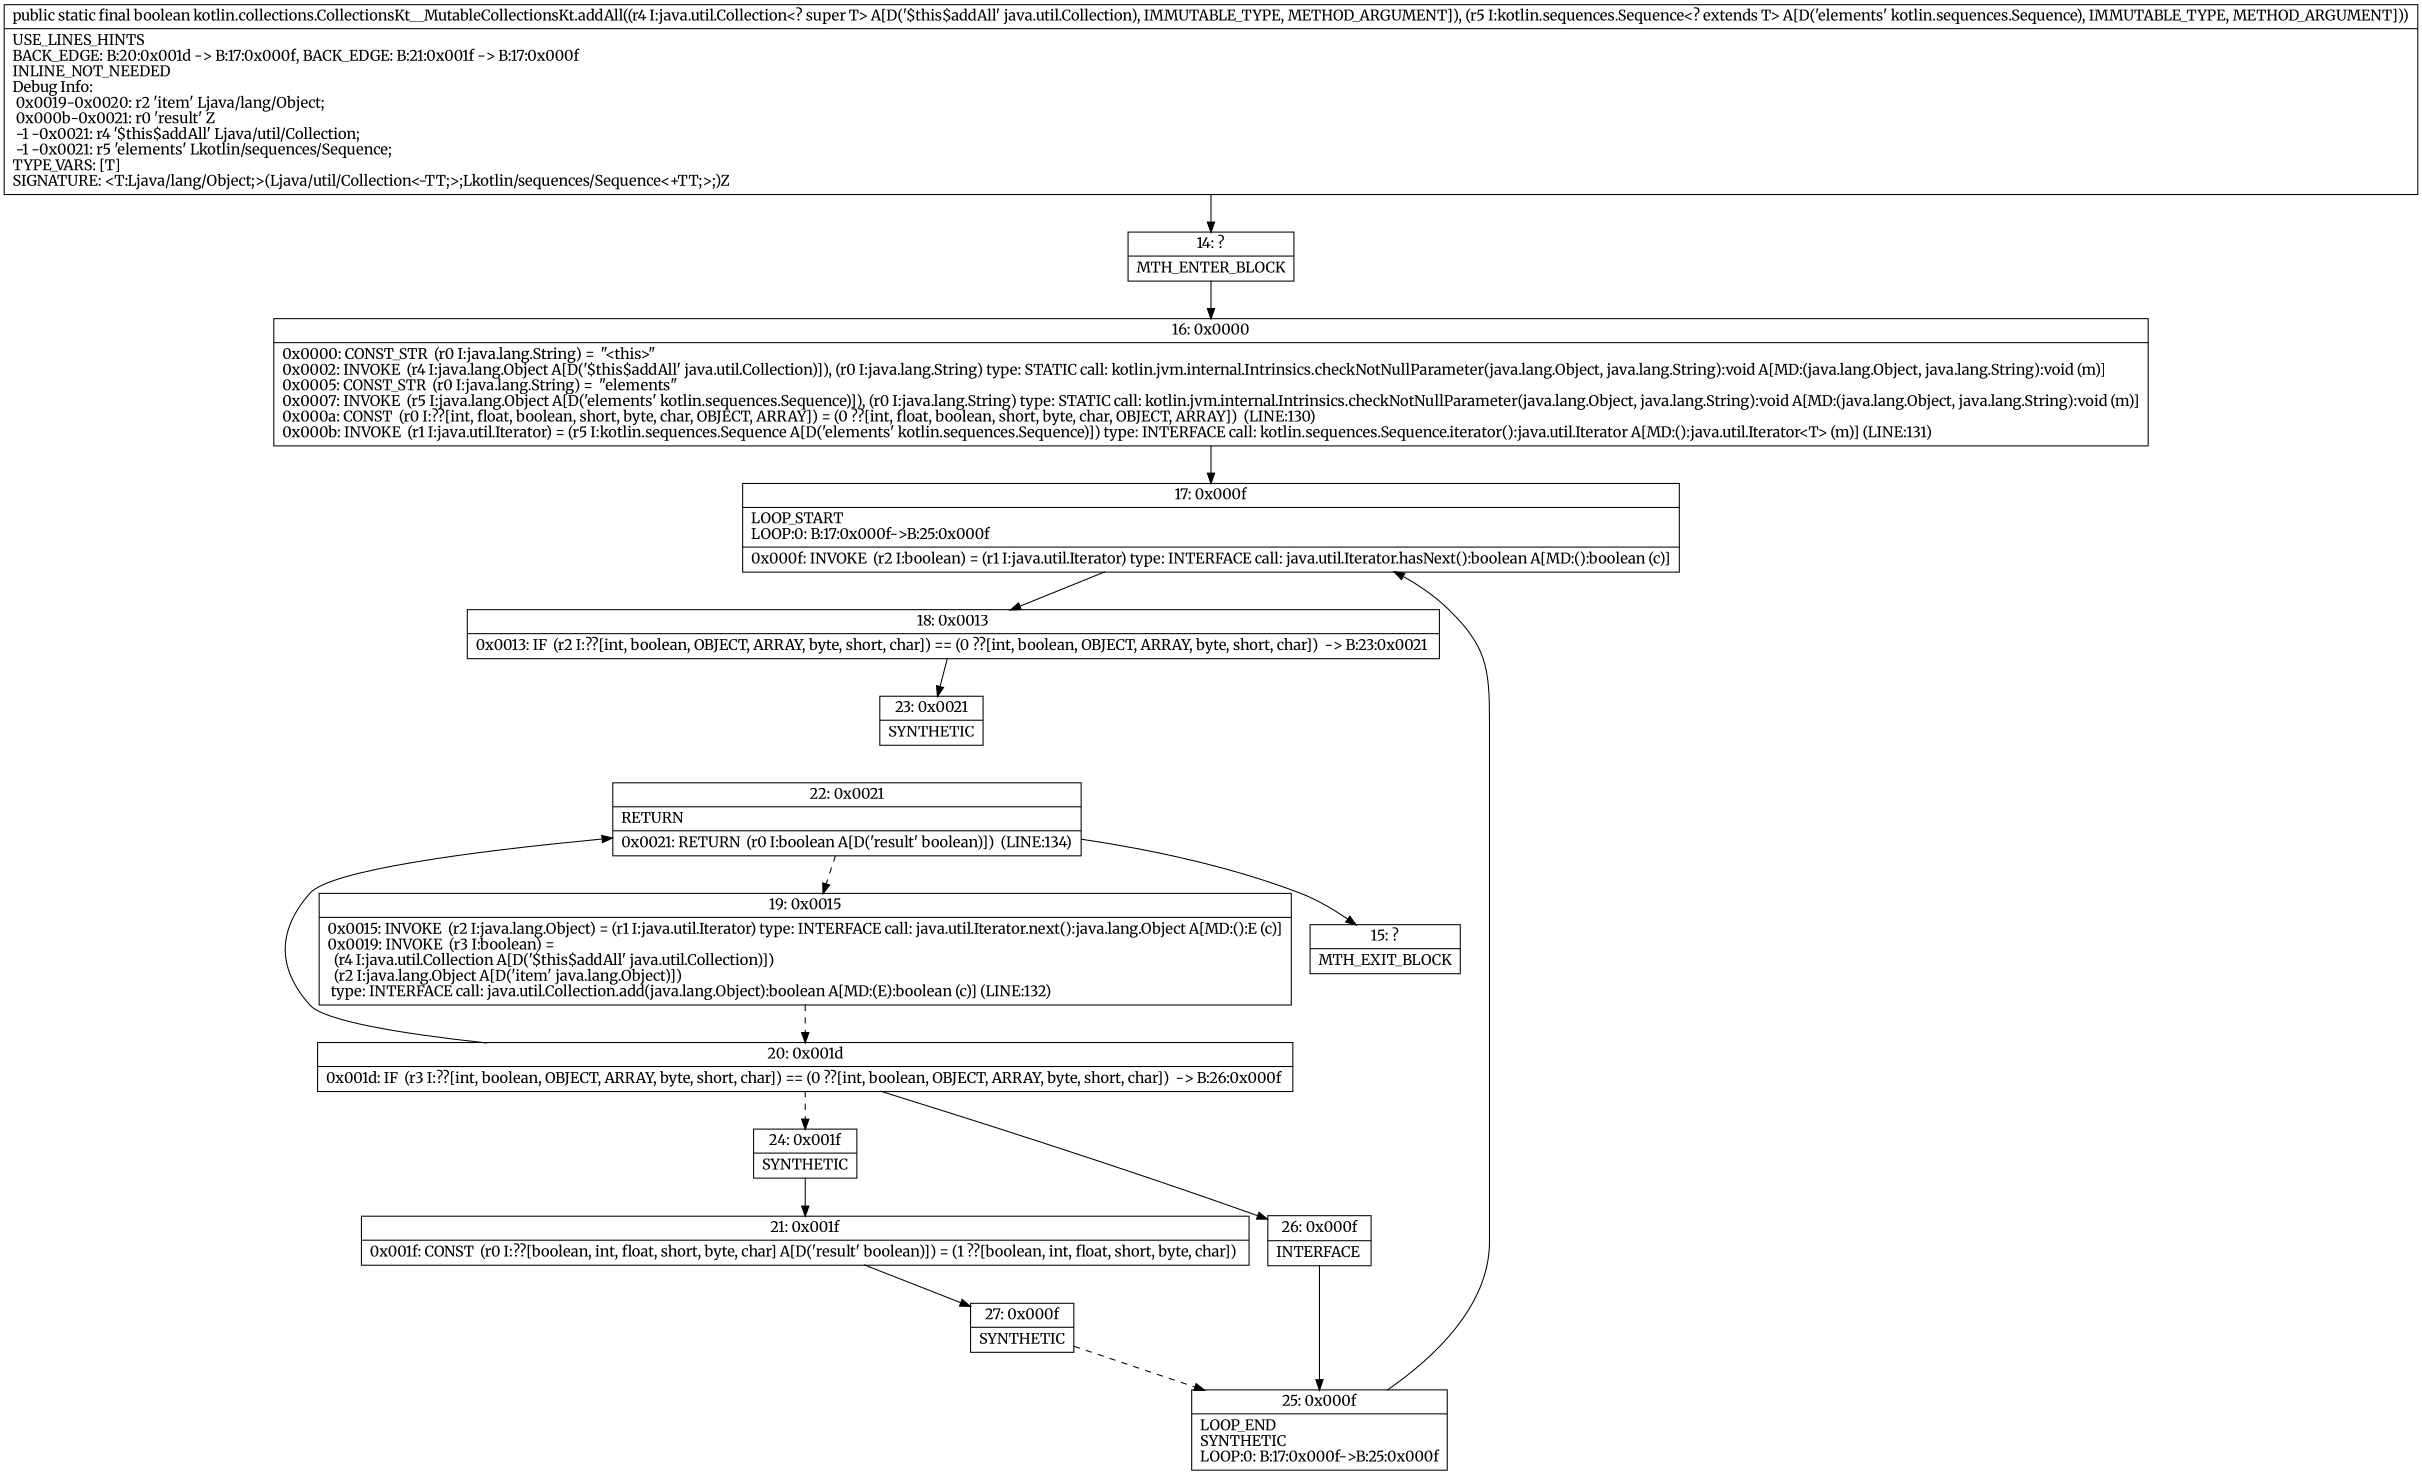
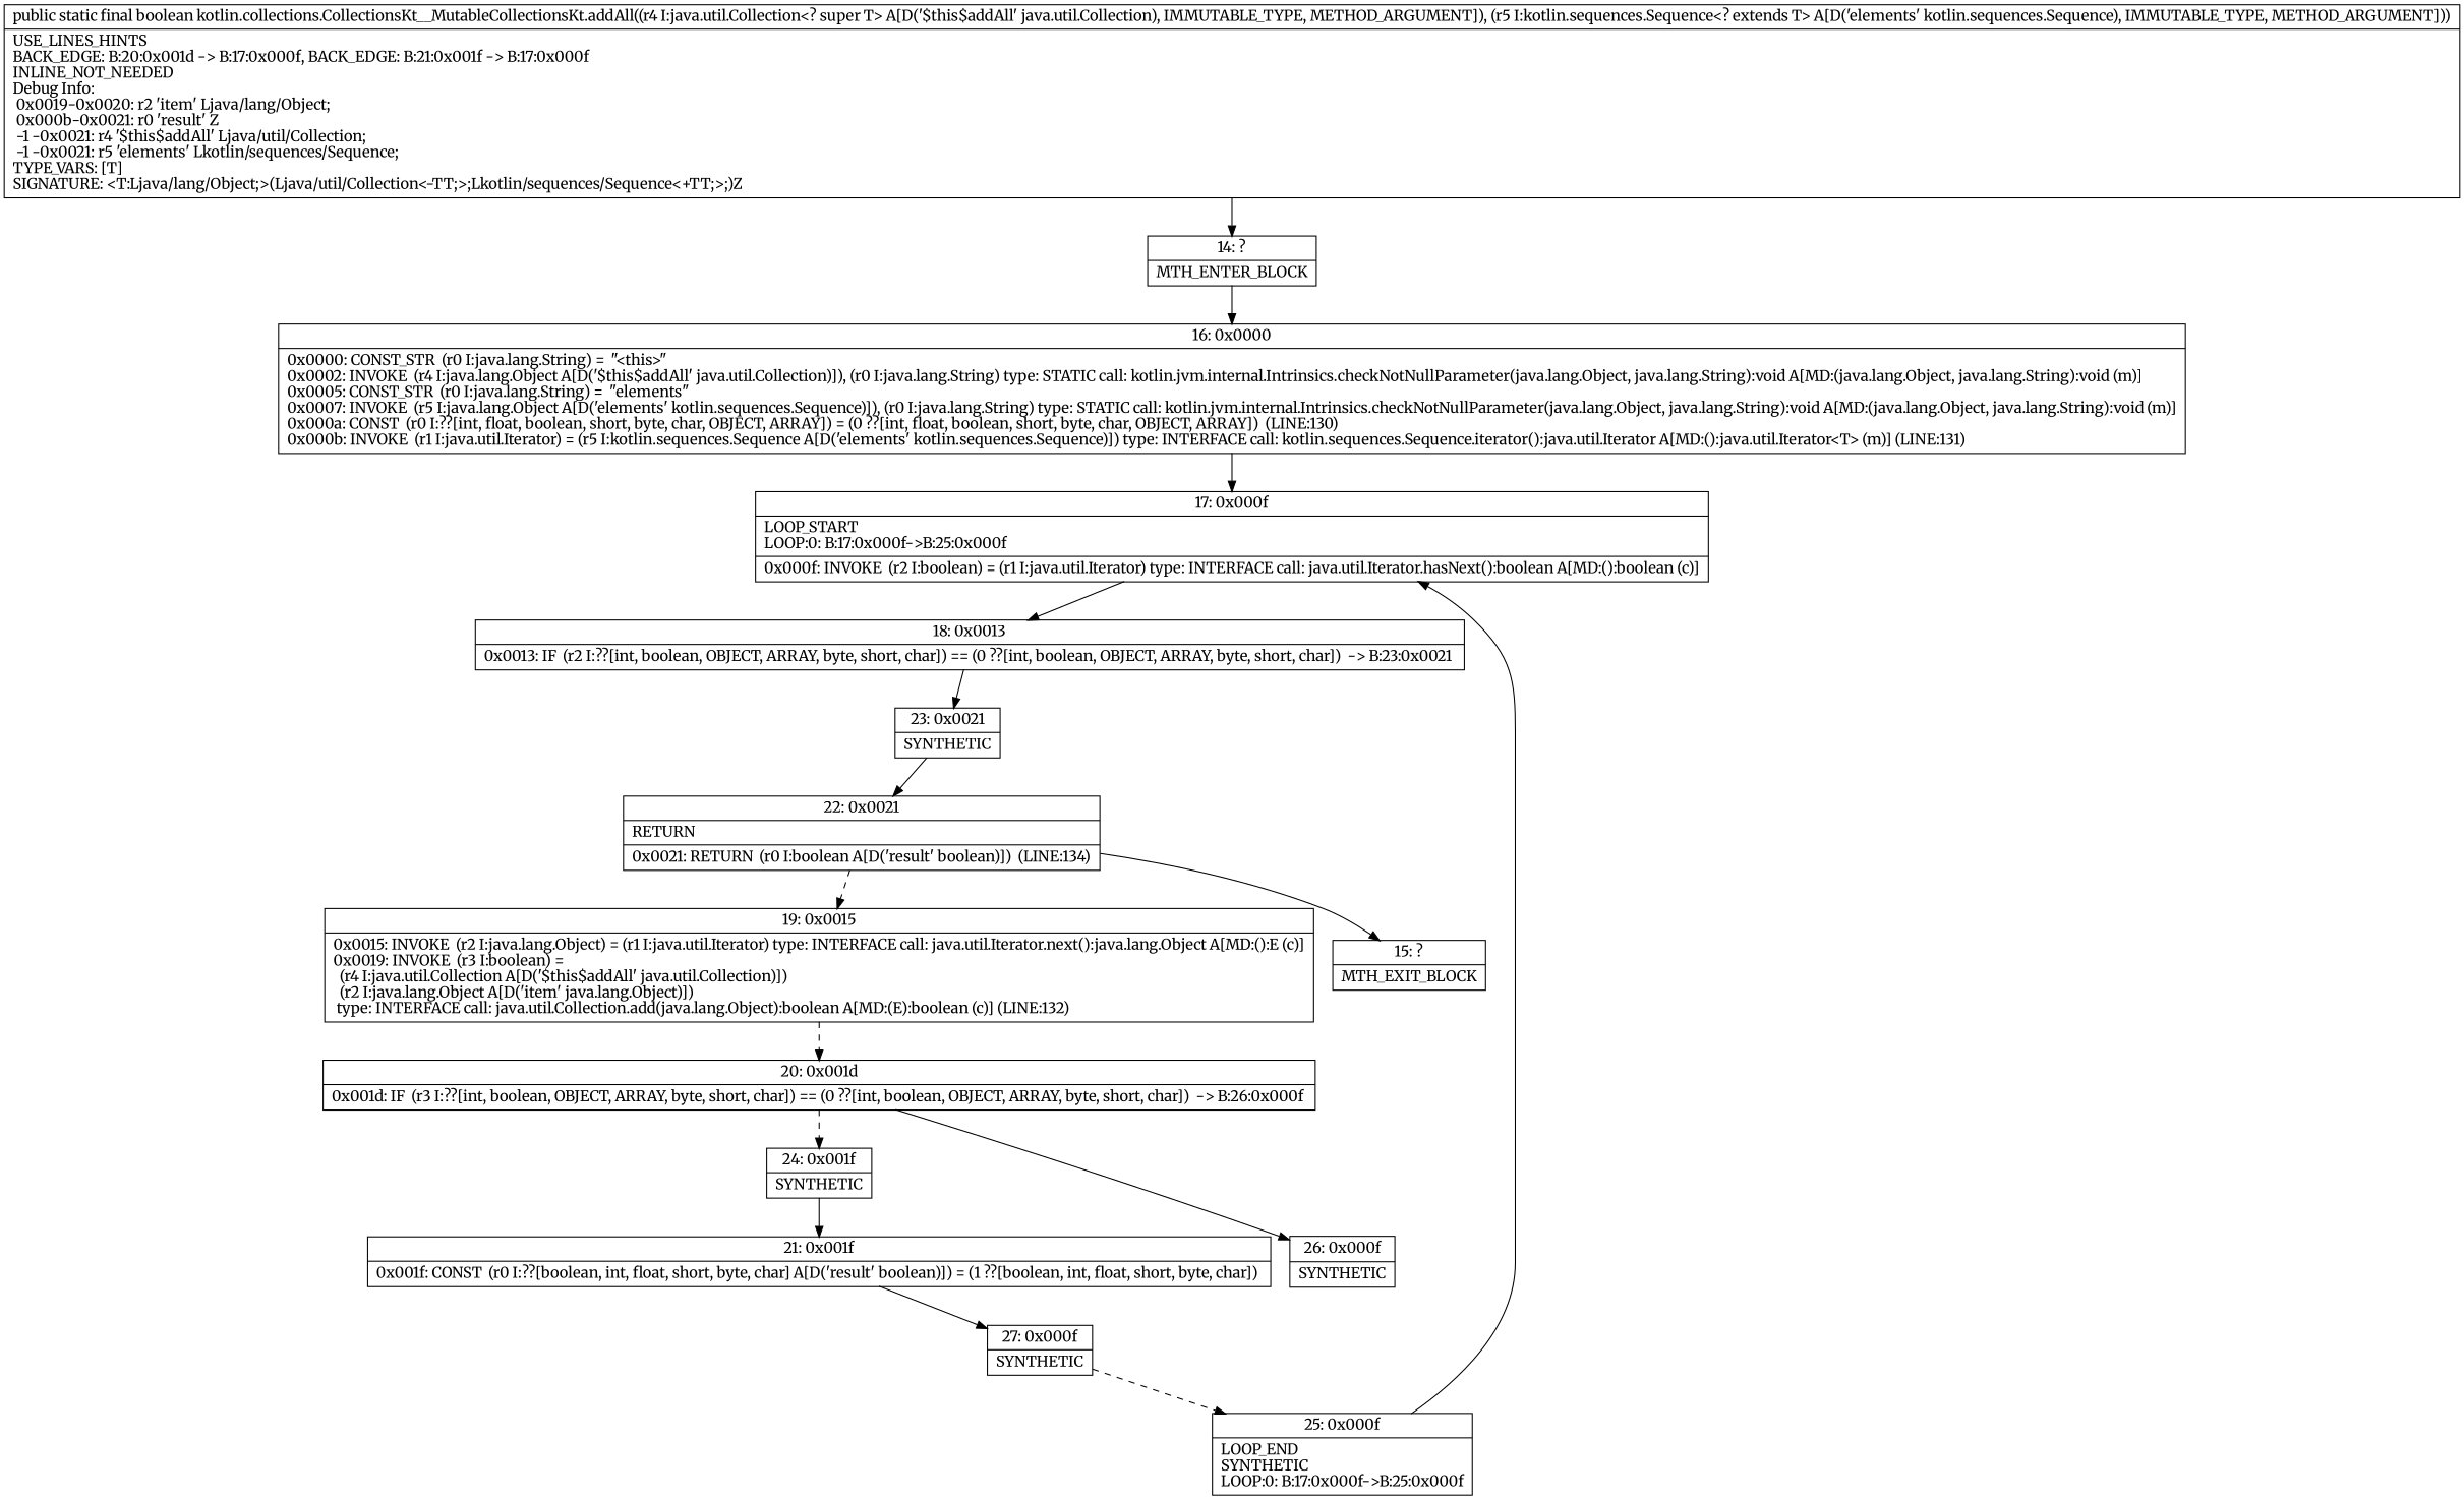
  digraph {
    fontname=Merriweather
    node [fontname=Merriweather shape=record]
    edge [fontname=Merriweather]
    n1 [label="{14\:\ ?|MTH_ENTER_BLOCK\l}"]
    n2 [label="{16\:\ 0x0000|0x0000: CONST_STR  (r0 I:java.lang.String) =  \"\<this\>\" \l0x0002: INVOKE  (r4 I:java.lang.Object A[D('$this$addAll' java.util.Collection)]), (r0 I:java.lang.String) type: STATIC call: kotlin.jvm.internal.Intrinsics.checkNotNullParameter(java.lang.Object, java.lang.String):void A[MD:(java.lang.Object, java.lang.String):void (m)]\l0x0005: CONST_STR  (r0 I:java.lang.String) =  \"elements\" \l0x0007: INVOKE  (r5 I:java.lang.Object A[D('elements' kotlin.sequences.Sequence)]), (r0 I:java.lang.String) type: STATIC call: kotlin.jvm.internal.Intrinsics.checkNotNullParameter(java.lang.Object, java.lang.String):void A[MD:(java.lang.Object, java.lang.String):void (m)]\l0x000a: CONST  (r0 I:??[int, float, boolean, short, byte, char, OBJECT, ARRAY]) = (0 ??[int, float, boolean, short, byte, char, OBJECT, ARRAY])  (LINE:130)\l0x000b: INVOKE  (r1 I:java.util.Iterator) = (r5 I:kotlin.sequences.Sequence A[D('elements' kotlin.sequences.Sequence)]) type: INTERFACE call: kotlin.sequences.Sequence.iterator():java.util.Iterator A[MD:():java.util.Iterator\<T\> (m)] (LINE:131)\l}"]
    n3 [label="{17\:\ 0x000f|LOOP_START\lLOOP:0: B:17:0x000f\-\>B:25:0x000f\l|0x000f: INVOKE  (r2 I:boolean) = (r1 I:java.util.Iterator) type: INTERFACE call: java.util.Iterator.hasNext():boolean A[MD:():boolean (c)]\l}"]
    n4 [label="{18\:\ 0x0013|0x0013: IF  (r2 I:??[int, boolean, OBJECT, ARRAY, byte, short, char]) == (0 ??[int, boolean, OBJECT, ARRAY, byte, short, char])  \-\> B:23:0x0021 \l}"]
    n5 [label="{23\:\ 0x0021|SYNTHETIC\l}"]
    n6 [label="{19\:\ 0x0015|0x0015: INVOKE  (r2 I:java.lang.Object) = (r1 I:java.util.Iterator) type: INTERFACE call: java.util.Iterator.next():java.lang.Object A[MD:():E (c)]\l0x0019: INVOKE  (r3 I:boolean) = \l  (r4 I:java.util.Collection A[D('$this$addAll' java.util.Collection)])\l  (r2 I:java.lang.Object A[D('item' java.lang.Object)])\l type: INTERFACE call: java.util.Collection.add(java.lang.Object):boolean A[MD:(E):boolean (c)] (LINE:132)\l}"]
    n7 [label="{20\:\ 0x001d|0x001d: IF  (r3 I:??[int, boolean, OBJECT, ARRAY, byte, short, char]) == (0 ??[int, boolean, OBJECT, ARRAY, byte, short, char])  \-\> B:26:0x000f \l}"]
    n8 [label="{22\:\ 0x0021|RETURN\l|0x0021: RETURN  (r0 I:boolean A[D('result' boolean)])  (LINE:134)\l}"]
    n9 [label="{24\:\ 0x001f|SYNTHETIC\l}"]
-   n10 [label="{26\:\ 0x000f|INTERFACE\l}"]
+   n10 [label="{26\:\ 0x000f|SYNTHETIC\l}"]
    n11 [label="{21\:\ 0x001f|0x001f: CONST  (r0 I:??[boolean, int, float, short, byte, char] A[D('result' boolean)]) = (1 ??[boolean, int, float, short, byte, char]) \l}"]
    n12 [label="{25\:\ 0x000f|LOOP_END\lSYNTHETIC\lLOOP:0: B:17:0x000f\-\>B:25:0x000f\l}"]
    n13 [label="{27\:\ 0x000f|SYNTHETIC\l}"]
    n14 [label="{15\:\ ?|MTH_EXIT_BLOCK\l}"]
    n15 [label="{public static final boolean kotlin.collections.CollectionsKt__MutableCollectionsKt.addAll((r4 I:java.util.Collection\<? super T\> A[D('$this$addAll' java.util.Collection), IMMUTABLE_TYPE, METHOD_ARGUMENT]), (r5 I:kotlin.sequences.Sequence\<? extends T\> A[D('elements' kotlin.sequences.Sequence), IMMUTABLE_TYPE, METHOD_ARGUMENT]))  | USE_LINES_HINTS\lBACK_EDGE: B:20:0x001d \-\> B:17:0x000f, BACK_EDGE: B:21:0x001f \-\> B:17:0x000f\lINLINE_NOT_NEEDED\lDebug Info:\l  0x0019\-0x0020: r2 'item' Ljava\/lang\/Object;\l  0x000b\-0x0021: r0 'result' Z\l  \-1 \-0x0021: r4 '$this$addAll' Ljava\/util\/Collection;\l  \-1 \-0x0021: r5 'elements' Lkotlin\/sequences\/Sequence;\lTYPE_VARS: [T]\lSIGNATURE: \<T:Ljava\/lang\/Object;\>(Ljava\/util\/Collection\<\-TT;\>;Lkotlin\/sequences\/Sequence\<+TT;\>;)Z\l}"]
    n1 -> n2
    n2 -> n3
    n3 -> n4
    n4 -> n5
-   n7 -> n8
+   n5 -> n8
    n6 -> n7 [style=dashed]
    n7 -> n9 [style=dashed]
    n7 -> n10
    n8 -> n6 [style=dashed]
    n8 -> n14
    n9 -> n11
-   n10 -> n12
    n11 -> n13
    n12 -> n3
    n13 -> n12 [style=dashed]
    n15 -> n1
  }
